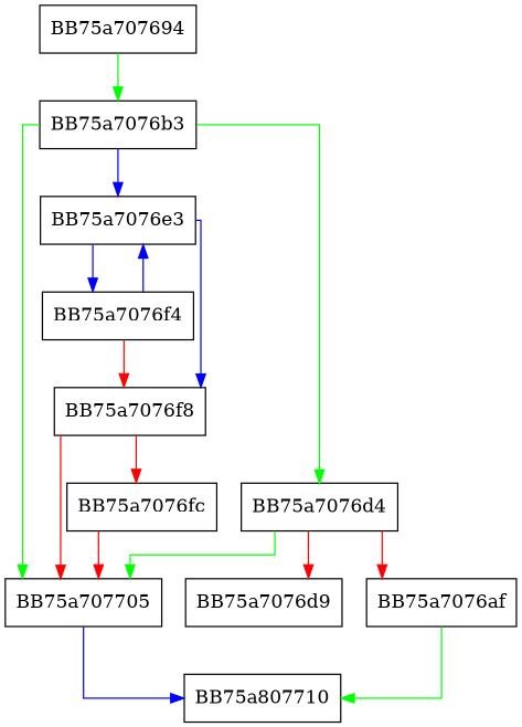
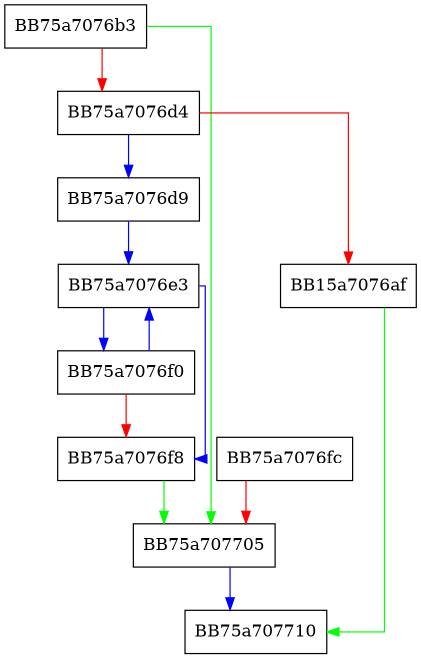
  digraph {
    splines=ortho
    node [shape=box]
    edge [color=red]
-   BB75a707694
    BB75a7076b3
    BB75a707705
    BB75a7076d4
-   BB75a7076af
-   BB75a707710 [label=BB75a807710]
+   BB75a7076af [label=BB15a7076af]
+   BB75a707710
    BB75a7076d9
    BB75a7076e3
    BB75a7076f8
-   BB75a7076f0 [label=BB75a7076f4]
+   BB75a7076f0
    BB75a7076fc
-   BB75a707694 -> BB75a7076b3 [color=green]
    BB75a7076b3 -> BB75a707705 [color=green]
-   BB75a7076b3 -> BB75a7076d4 [color=green]
+   BB75a7076b3 -> BB75a7076d4
    BB75a707705 -> BB75a707710 [color=blue]
-   BB75a7076d4 -> BB75a707705 [color=green]
    BB75a7076d4 -> BB75a7076af
-   BB75a7076d4 -> BB75a7076d9
+   BB75a7076d4 -> BB75a7076d9 [color=blue]
    BB75a7076af -> BB75a707710 [color=green]
-   BB75a7076b3 -> BB75a7076e3 [color=blue]
+   BB75a7076d9 -> BB75a7076e3 [color=blue]
    BB75a7076e3 -> BB75a7076f8 [color=blue]
    BB75a7076e3 -> BB75a7076f0 [color=blue]
-   BB75a7076f8 -> BB75a707705
-   BB75a7076f8 -> BB75a7076fc
+   BB75a7076f8 -> BB75a707705 [color=green]
    BB75a7076f0 -> BB75a7076e3 [color=blue]
    BB75a7076f0 -> BB75a7076f8
    BB75a7076fc -> BB75a707705
  }
